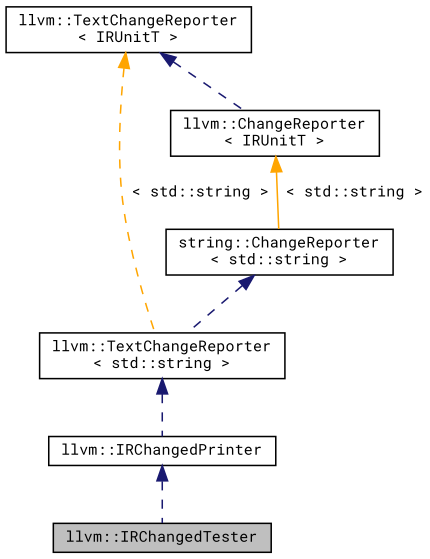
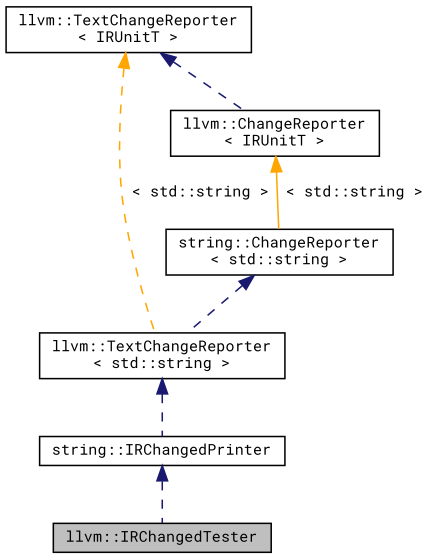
  digraph {
    fontname="Roboto Mono"
    node [color=black fontname="Roboto Mono" fontsize=10 shape=record]
    edge [color=midnightblue dir=back fontname="Roboto Mono" fontsize=10 labelfontname=Helvetica labelfontsize=10 style=dashed]
    n1 [fillcolor=grey75 fontcolor=black height=0.2 label="llvm::IRChangedTester" style=filled width=0.4]
-   n2 [height=0.2 label="llvm::IRChangedPrinter" width=0.4]
+   n2 [height=0.2 label="string::IRChangedPrinter" width=0.4]
    n3 [height=0.2 label="llvm::TextChangeReporter\l\< std::string \>" width=0.4]
    n4 [height=0.2 label="string::ChangeReporter\l\< std::string \>" width=0.4]
    n5 [height=0.2 label="llvm::ChangeReporter\l\< IRUnitT \>" width=0.4]
    n6 [height=0.2 label="llvm::TextChangeReporter\l\< IRUnitT \>" width=0.4]
    n2 -> n1
    n3 -> n2
    n4 -> n3
    n5 -> n4 [color=orange label=" \< std::string \>" style=solid]
    n6 -> n3 [color=orange label=" \< std::string \>"]
    n6 -> n5
  }
